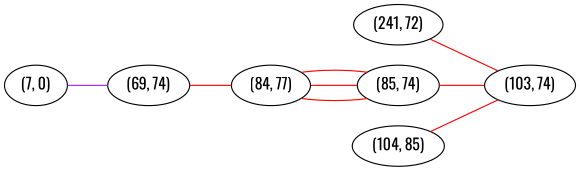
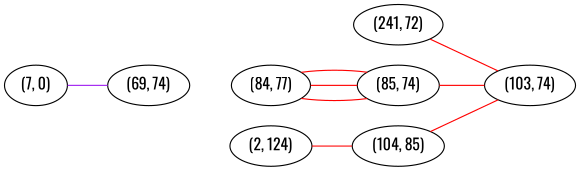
  graph {
    fontname=Oswald
    rankdir=LR
    node [fontname=Oswald]
    edge [color=red fontname=Oswald weight=1]
    "(241, 72)"
    "(103, 74)"
    n3 [label="(7, 0)"]
    "(69, 74)"
    n5 [label="(84, 77)"]
    "(85, 74)"
+   "(2, 124)"
    "(104, 85)"
    "(241, 72)" -- "(103, 74)"
    n3 -- "(69, 74)" [color=purple weight=4]
-   "(69, 74)" -- n5
    n5 -- "(85, 74)"
    n5 -- "(85, 74)"
    n5 -- "(85, 74)"
    "(85, 74)" -- "(103, 74)"
+   "(2, 124)" -- "(104, 85)"
    "(104, 85)" -- "(103, 74)"
  }
